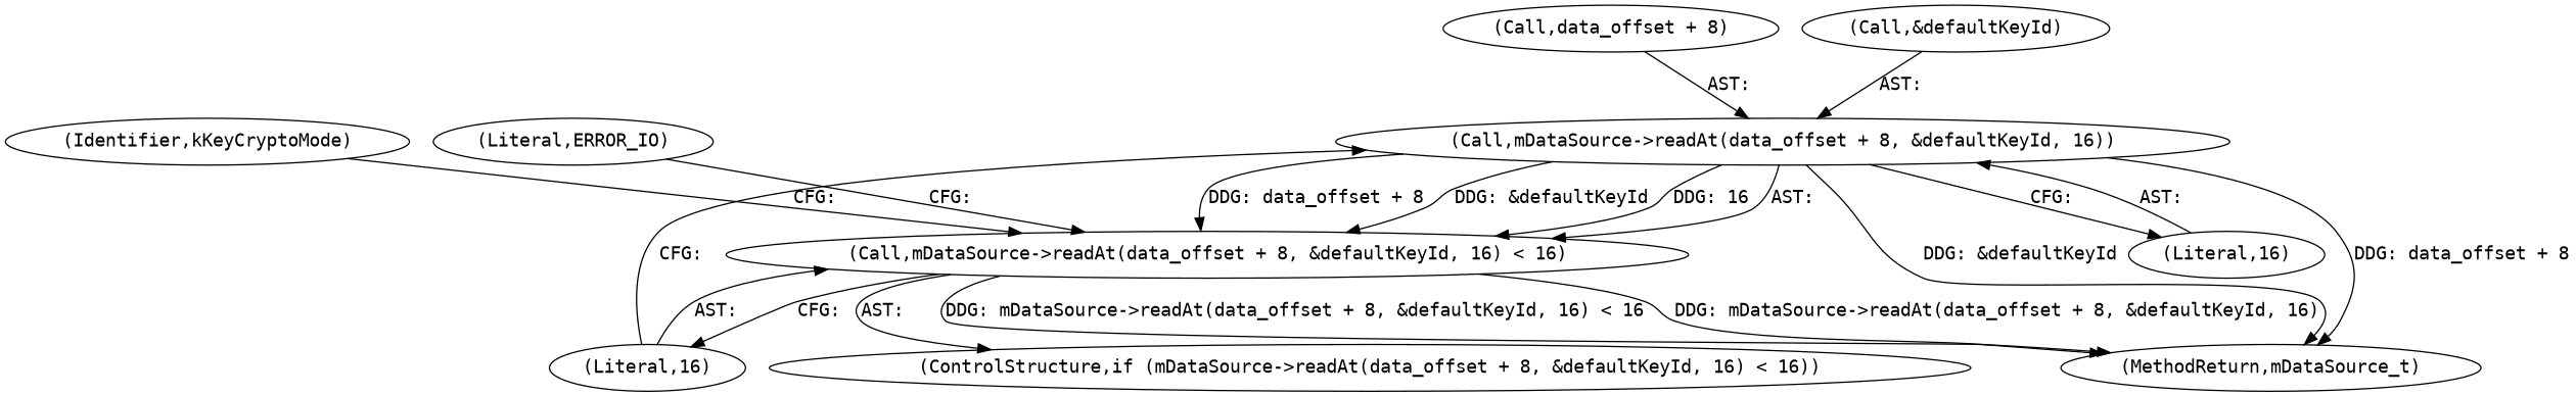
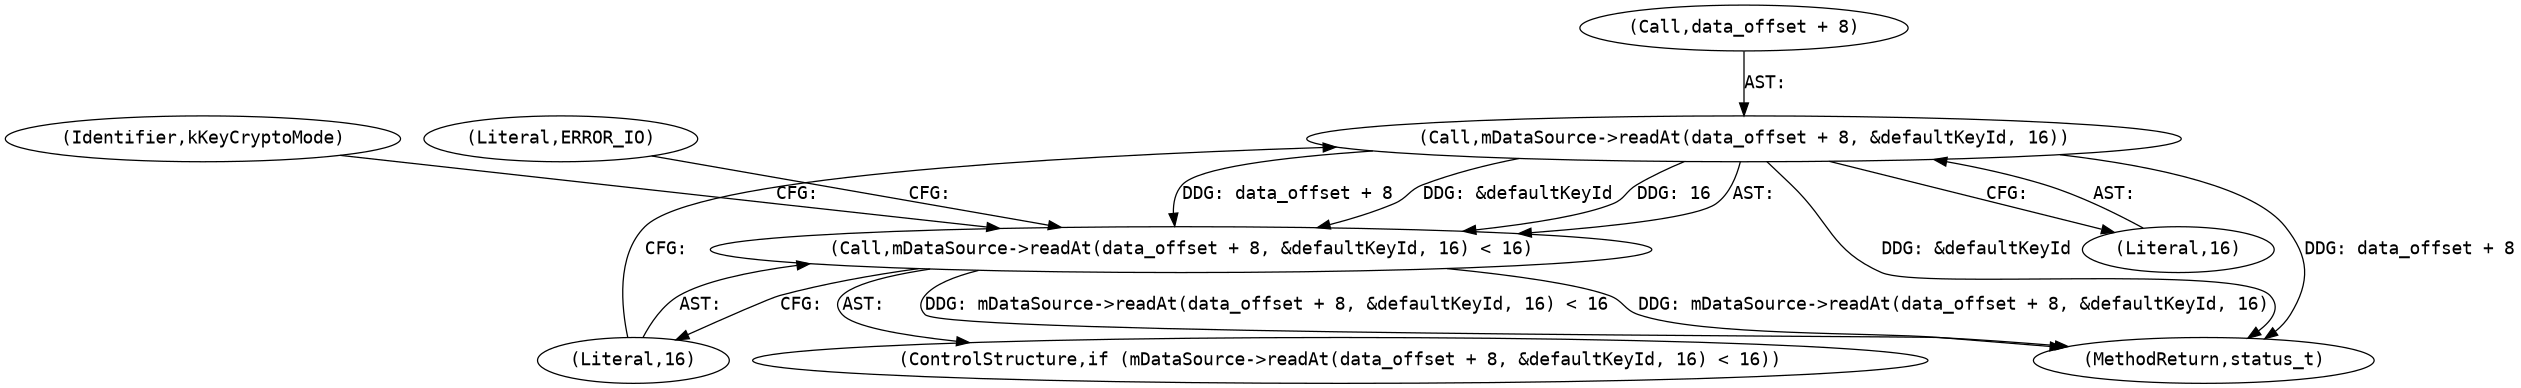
  digraph {
    fontname="DejaVu Sans Mono"
    node [fontname="DejaVu Sans Mono"]
    edge [fontname="DejaVu Sans Mono"]
    n1 [label="(Call,mDataSource->readAt(data_offset + 8, &defaultKeyId, 16))"]
    n2 [label="(Call,mDataSource->readAt(data_offset + 8, &defaultKeyId, 16) < 16)"]
-   n3 [label="(MethodReturn,mDataSource_t)"]
+   n3 [label="(MethodReturn,status_t)"]
    n4 [label="(Literal,16)"]
    n5 [label="(ControlStructure,if (mDataSource->readAt(data_offset + 8, &defaultKeyId, 16) < 16))"]
    n6 [label="(Literal,16)"]
    n7 [label="(Identifier,kKeyCryptoMode)"]
    n8 [label="(Literal,ERROR_IO)"]
    n9 [label="(Call,data_offset + 8)"]
-   n10 [label="(Call,&defaultKeyId)"]
    n1 -> n2 [label="AST: "]
    n1 -> n2 [label="DDG: data_offset + 8"]
    n1 -> n2 [label="DDG: &defaultKeyId"]
    n1 -> n2 [label="DDG: 16"]
    n1 -> n3 [label="DDG: &defaultKeyId"]
    n1 -> n3 [label="DDG: data_offset + 8"]
    n1 -> n4 [label="CFG: "]
    n2 -> n3 [label="DDG: mDataSource->readAt(data_offset + 8, &defaultKeyId, 16) < 16"]
    n2 -> n3 [label="DDG: mDataSource->readAt(data_offset + 8, &defaultKeyId, 16)"]
    n2 -> n5 [label="AST: "]
    n2 -> n6 [label="CFG: "]
    n4 -> n1 [label="AST: "]
    n6 -> n1 [label="CFG: "]
    n6 -> n2 [label="AST: "]
    n7 -> n2 [label="CFG: "]
    n8 -> n2 [label="CFG: "]
    n9 -> n1 [label="AST: "]
-   n10 -> n1 [label="AST: "]
  }
